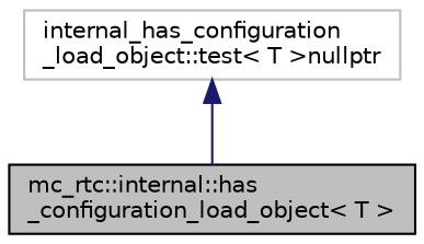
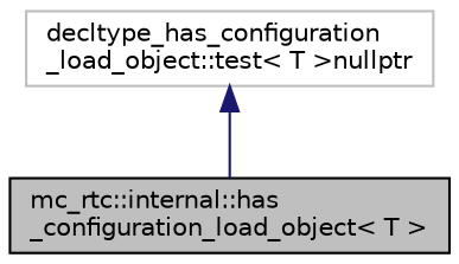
  digraph {
    node [fontname=Helvetica fontsize=10 shape=record style=filled]
    n1 [color=black fillcolor=grey75 fontcolor=black height=0.2 label="mc_rtc::internal::has\l_configuration_load_object\< T \>" width=0.4]
-   n2 [color=grey75 fillcolor=white height=0.2 label="internal_has_configuration\l_load_object::test\< T \>nullptr" width=0.4]
+   n2 [color=grey75 fillcolor=white height=0.2 label="decltype_has_configuration\l_load_object::test\< T \>nullptr" width=0.4]
    n2 -> n1 [color=midnightblue dir=back fontname=Helvetica fontsize=10 labelfontname=Helvetica labelfontsize=10 style=solid]
  }
